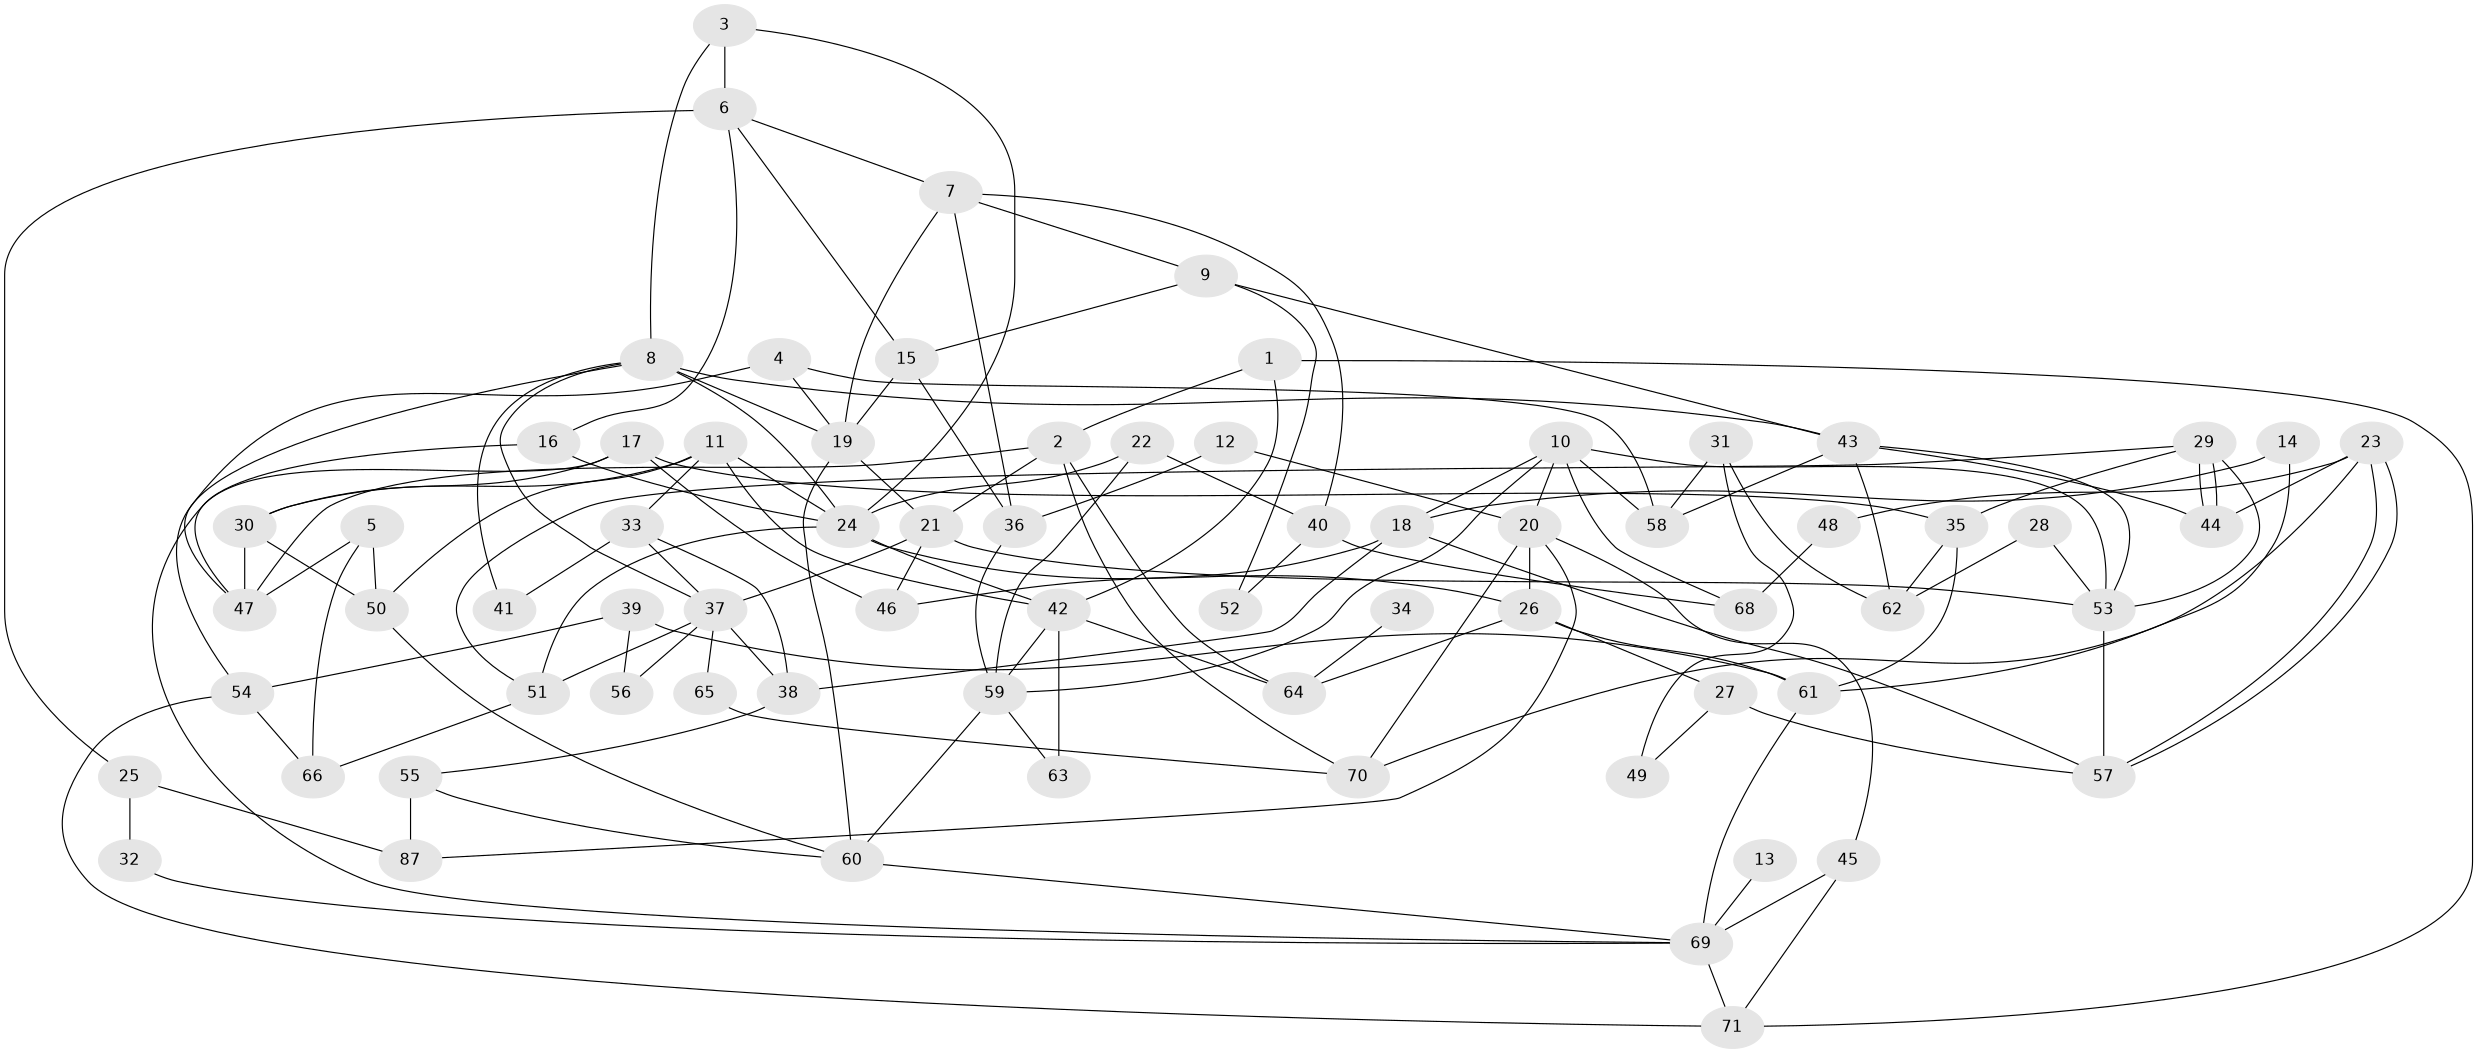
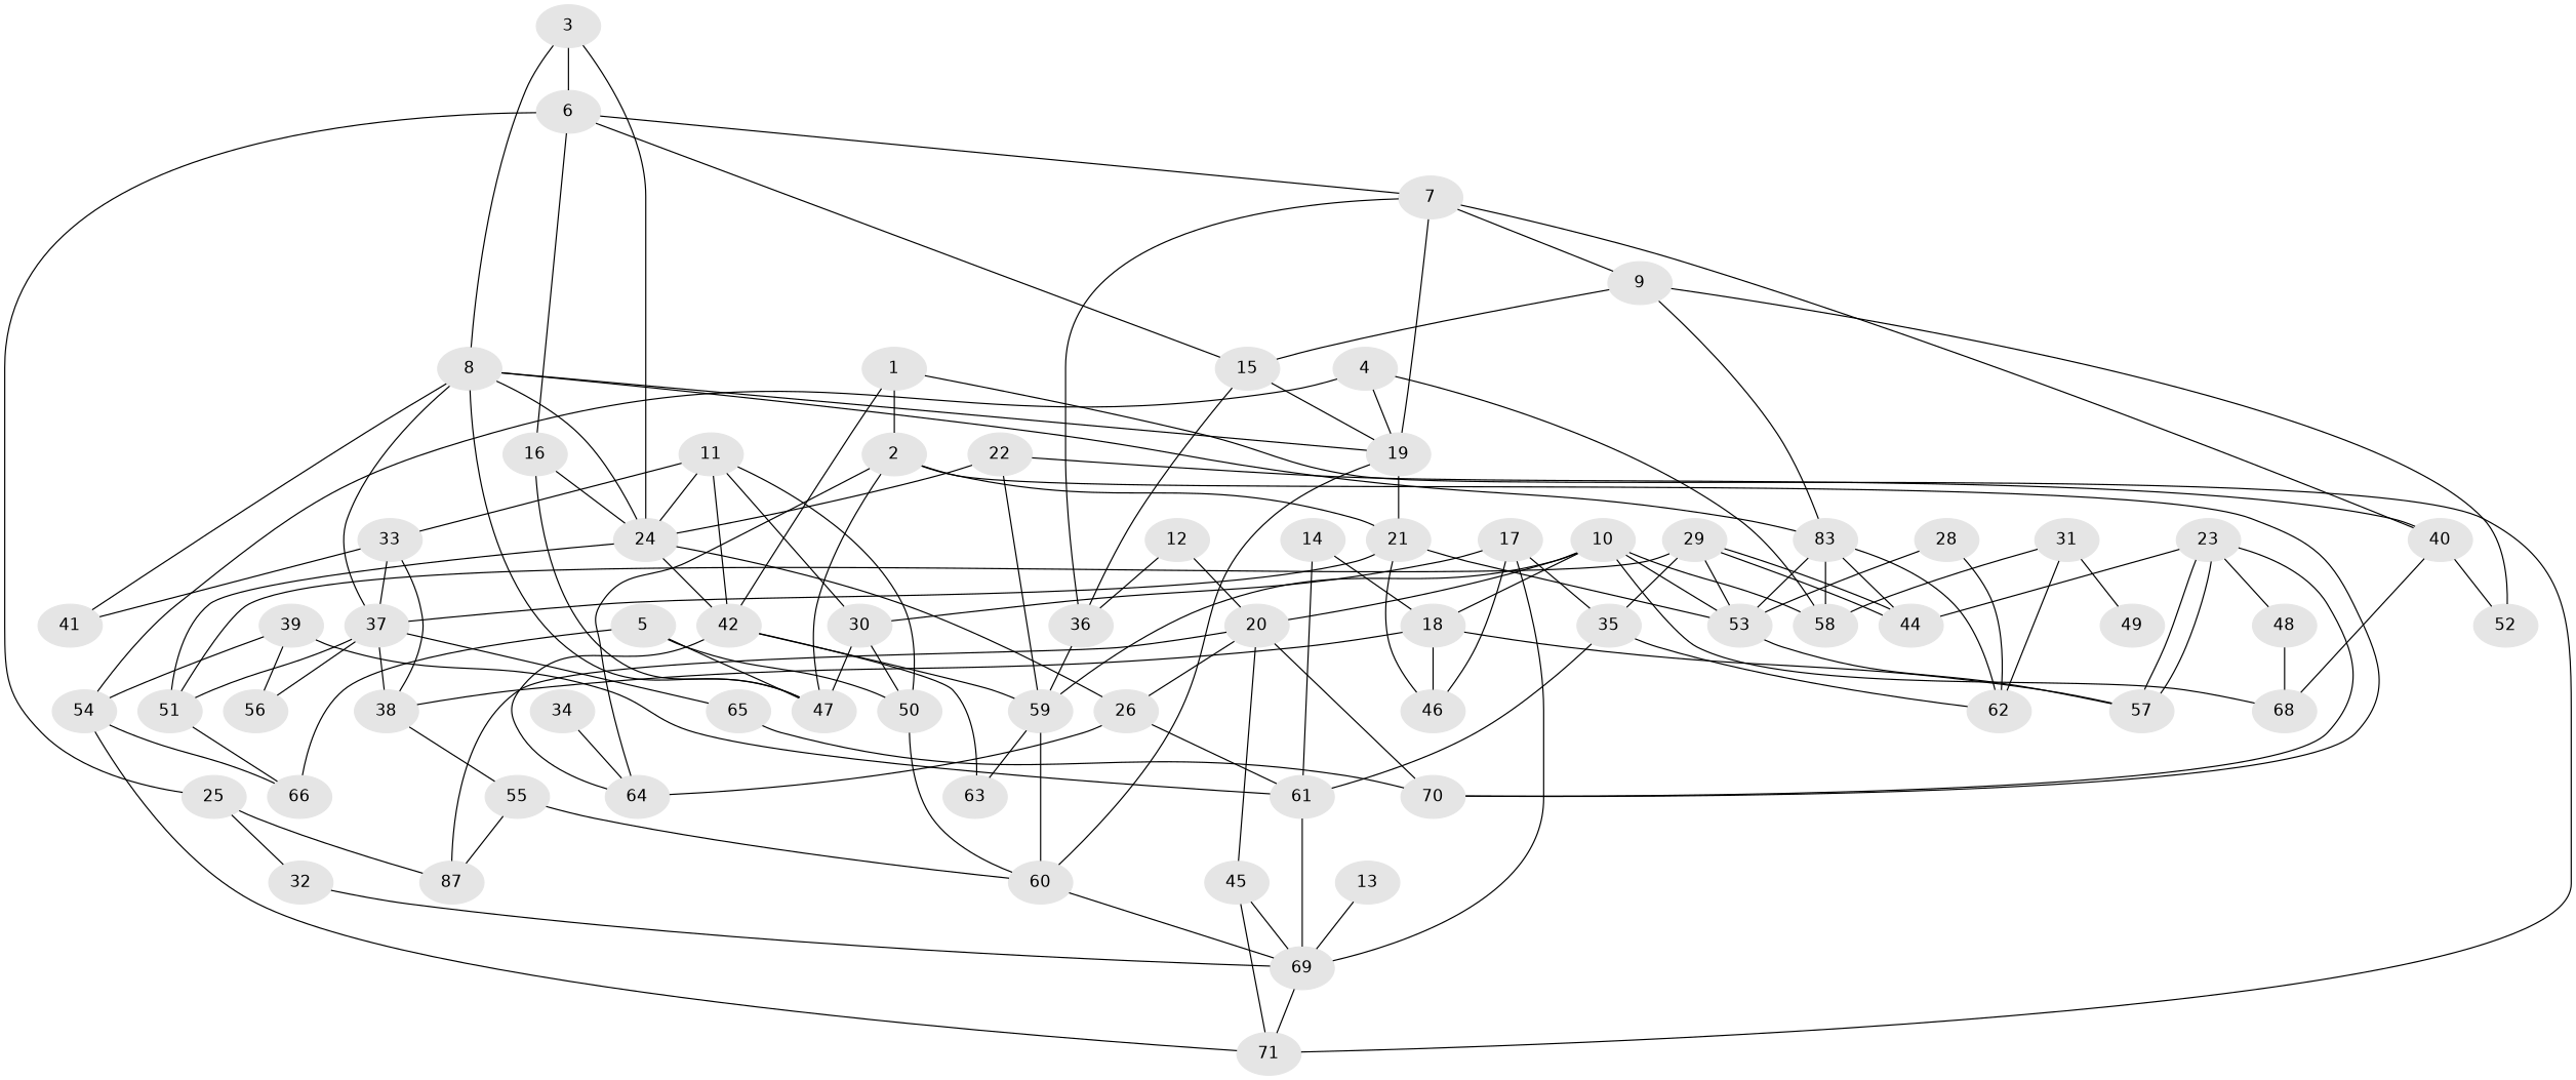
  graph {
    fontname="DejaVu Sans"
    node [color=gray90 fontname="DejaVu Sans" style=filled]
    edge [fontname="DejaVu Sans"]
    1
    2
    42
    71
    21
    47
    64
    70
    59
    63
    37
    53
    46
    3
    6
    8
    24
    7
    15
    16
    25
    19
    41
-   43
+   43 [label=83]
    26
    51
    4
    54
    58
    60
    66
    5
    50
    9
    36
    40
    n37 [label=87]
    32
    52
    68
    38
    56
    65
    44
    62
    10
    18
    20
    57
    45
    11
    30
    33
    12
    13
    69
    14
    61
    17
    35
    55
-   27
    22
    23
    48
    49
    28
    29
    34
    31
    39
    1 -- 2
    1 -- 42
    1 -- 71
    2 -- 21
    2 -- 47
    2 -- 64
    2 -- 70
    42 -- 64
    42 -- 59
    42 -- 63
    21 -- 37
    21 -- 53
    21 -- 46
    59 -- 63
    59 -- 60
    37 -- 51
    37 -- 38
    37 -- 56
    37 -- 65
    53 -- 57
    3 -- 6
    3 -- 8
    3 -- 24
    6 -- 7
    6 -- 15
    6 -- 16
    6 -- 25
    8 -- 47
    8 -- 37
    8 -- 24
    8 -- 19
    8 -- 41
    8 -- 43
    24 -- 42
    24 -- 26
    24 -- 51
    7 -- 19
    7 -- 9
    7 -- 36
    7 -- 40
    15 -- 19
    15 -- 36
    16 -- 47
    16 -- 24
    25 -- n37
    25 -- 32
    19 -- 21
    19 -- 60
    43 -- 53
    43 -- 58
    43 -- 44
    43 -- 62
    26 -- 64
    26 -- 61
-   26 -- 27
    51 -- 66
    4 -- 19
    4 -- 54
    4 -- 58
    54 -- 71
    54 -- 66
    60 -- 69
    5 -- 47
    5 -- 66
    5 -- 50
    50 -- 60
    9 -- 15
    9 -- 43
    9 -- 52
    36 -- 59
    40 -- 52
    40 -- 68
    32 -- 69
    38 -- 55
    65 -- 70
    10 -- 59
    10 -- 53
    10 -- 58
    10 -- 68
    10 -- 18
    10 -- 20
    18 -- 46
    18 -- 38
    18 -- 57
    20 -- 70
    20 -- 26
    20 -- n37
    20 -- 45
    45 -- 71
    45 -- 69
    11 -- 42
    11 -- 24
    11 -- 50
    11 -- 30
    11 -- 33
    30 -- 47
    30 -- 50
    33 -- 37
    33 -- 41
    33 -- 38
    12 -- 36
    12 -- 20
    13 -- 69
    69 -- 71
    14 -- 18
    14 -- 61
    61 -- 69
    17 -- 46
    17 -- 30
    17 -- 69
    17 -- 35
    35 -- 62
    35 -- 61
    55 -- 60
    55 -- n37
-   27 -- 57
-   27 -- 49
    22 -- 59
    22 -- 24
    22 -- 40
    23 -- 70
    23 -- 44
    23 -- 57
    23 -- 57
    23 -- 48
    48 -- 68
    28 -- 53
    28 -- 62
    29 -- 53
    29 -- 51
    29 -- 44
    29 -- 44
    29 -- 35
    34 -- 64
    31 -- 58
    31 -- 62
    31 -- 49
    39 -- 54
    39 -- 56
    39 -- 61
  }
